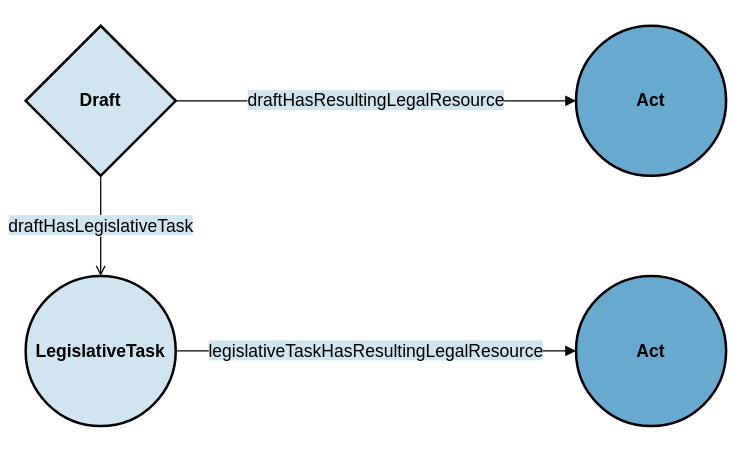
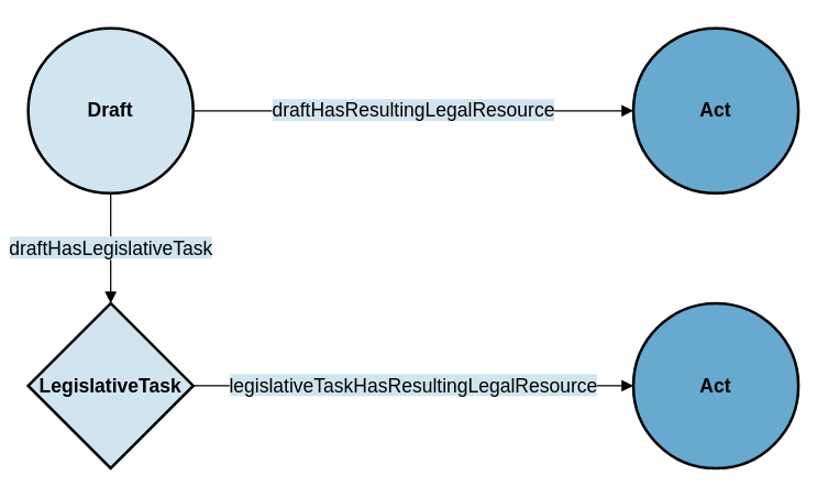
  <mxCell id="0" />
  <mxCell id="1" parent="0" />
- <mxCell id="2" value="&lt;b&gt;Draft&lt;/b&gt;" style="rhombus;whiteSpace=wrap;html=1;shadow=0;glass=0;comic=0;strokeColor=#000000;strokeWidth=2;fillColor=#d1e5f0;gradientColor=none;fontSize=14;fontColor=#000000;align=center;" vertex="1" parent="1"><mxGeometry x="20" y="20" width="120" height="120" as="geometry" /></mxCell>
+ <mxCell id="2" value="&lt;b&gt;Draft&lt;/b&gt;" style="ellipse;whiteSpace=wrap;html=1;rounded=0;shadow=0;glass=0;comic=0;strokeColor=#000000;strokeWidth=2;fillColor=#d1e5f0;gradientColor=none;fontSize=14;fontColor=#000000;align=center;" vertex="1" parent="1"><mxGeometry x="20" y="20" width="120" height="120" as="geometry" /></mxCell>
  <mxCell id="3" value="&lt;b&gt;Act&lt;br&gt;&lt;/b&gt;" style="ellipse;whiteSpace=wrap;html=1;rounded=0;shadow=0;glass=0;comic=0;strokeColor=#000000;strokeWidth=2;fillColor=#67a9cf;gradientColor=none;fontSize=14;fontColor=#000000;align=center;" vertex="1" parent="1"><mxGeometry x="460" y="20" width="120" height="120" as="geometry" /></mxCell>
  <mxCell id="4" value="&lt;span style=&quot;background-color: rgb(209, 229, 240);&quot;&gt;draftHasResultingLegalResource&lt;/span&gt;" style="endArrow=block;html=1;strokeColor=#000000;fontSize=14;fontColor=#000000;endFill=1;exitX=1;exitY=0.5;exitDx=0;exitDy=0;entryX=0;entryY=0.5;entryDx=0;entryDy=0;" edge="1" parent="1" source="2" target="3"><mxGeometry width="50" height="50" relative="1" as="geometry"><mxPoint x="310" y="90" as="sourcePoint" /><mxPoint x="430" y="90" as="targetPoint" /><Array as="points" /></mxGeometry></mxCell>
- <mxCell id="5" value="&lt;b&gt;LegislativeTask&lt;/b&gt;" style="ellipse;whiteSpace=wrap;html=1;rounded=0;shadow=0;glass=0;comic=0;strokeColor=#000000;strokeWidth=2;fillColor=#d1e5f0;gradientColor=none;fontSize=14;fontColor=#000000;align=center;" vertex="1" parent="1"><mxGeometry x="20" y="220" width="120" height="120" as="geometry" /></mxCell>
- <mxCell id="6" value="&lt;span style=&quot;background-color: rgb(209, 229, 240);&quot;&gt;draftHasLegislativeTask&lt;/span&gt;" style="endArrow=open;html=1;strokeColor=#000000;fontSize=14;fontColor=#000000;endFill=1;exitX=0.5;exitY=1;exitDx=0;exitDy=0;entryX=0.5;entryY=0;entryDx=0;entryDy=0;" edge="1" parent="1" source="2" target="5"><mxGeometry width="50" height="50" relative="1" as="geometry"><mxPoint x="150" y="90" as="sourcePoint" /><mxPoint x="470" y="90" as="targetPoint" /><Array as="points" /><mxPoint as="offset" /></mxGeometry></mxCell>
+ <mxCell id="5" value="&lt;b&gt;LegislativeTask&lt;/b&gt;" style="rhombus;whiteSpace=wrap;html=1;shadow=0;glass=0;comic=0;strokeColor=#000000;strokeWidth=2;fillColor=#d1e5f0;gradientColor=none;fontSize=14;fontColor=#000000;align=center;" vertex="1" parent="1"><mxGeometry x="20" y="220" width="120" height="120" as="geometry" /></mxCell>
+ <mxCell id="6" value="&lt;span style=&quot;background-color: rgb(209, 229, 240);&quot;&gt;draftHasLegislativeTask&lt;/span&gt;" style="endArrow=block;html=1;strokeColor=#000000;fontSize=14;fontColor=#000000;endFill=1;exitX=0.5;exitY=1;exitDx=0;exitDy=0;entryX=0.5;entryY=0;entryDx=0;entryDy=0;" edge="1" parent="1" source="2" target="5"><mxGeometry width="50" height="50" relative="1" as="geometry"><mxPoint x="150" y="90" as="sourcePoint" /><mxPoint x="470" y="90" as="targetPoint" /><Array as="points" /><mxPoint as="offset" /></mxGeometry></mxCell>
  <mxCell id="7" value="&lt;b&gt;Act&lt;br&gt;&lt;/b&gt;" style="ellipse;whiteSpace=wrap;html=1;rounded=0;shadow=0;glass=0;comic=0;strokeColor=#000000;strokeWidth=2;fillColor=#67a9cf;gradientColor=none;fontSize=14;fontColor=#000000;align=center;" vertex="1" parent="1"><mxGeometry x="460" y="220" width="120" height="120" as="geometry" /></mxCell>
  <mxCell id="8" value="&lt;span style=&quot;background-color: rgb(209, 229, 240);&quot;&gt;legislativeTaskHasResultingLegalResource&lt;/span&gt;" style="endArrow=block;html=1;strokeColor=#000000;fontSize=14;fontColor=#000000;endFill=1;exitX=1;exitY=0.5;exitDx=0;exitDy=0;entryX=0;entryY=0.5;entryDx=0;entryDy=0;" edge="1" parent="1" source="5" target="7"><mxGeometry width="50" height="50" relative="1" as="geometry"><mxPoint x="150" y="50" as="sourcePoint" /><mxPoint x="470" y="50" as="targetPoint" /><Array as="points" /></mxGeometry></mxCell>
